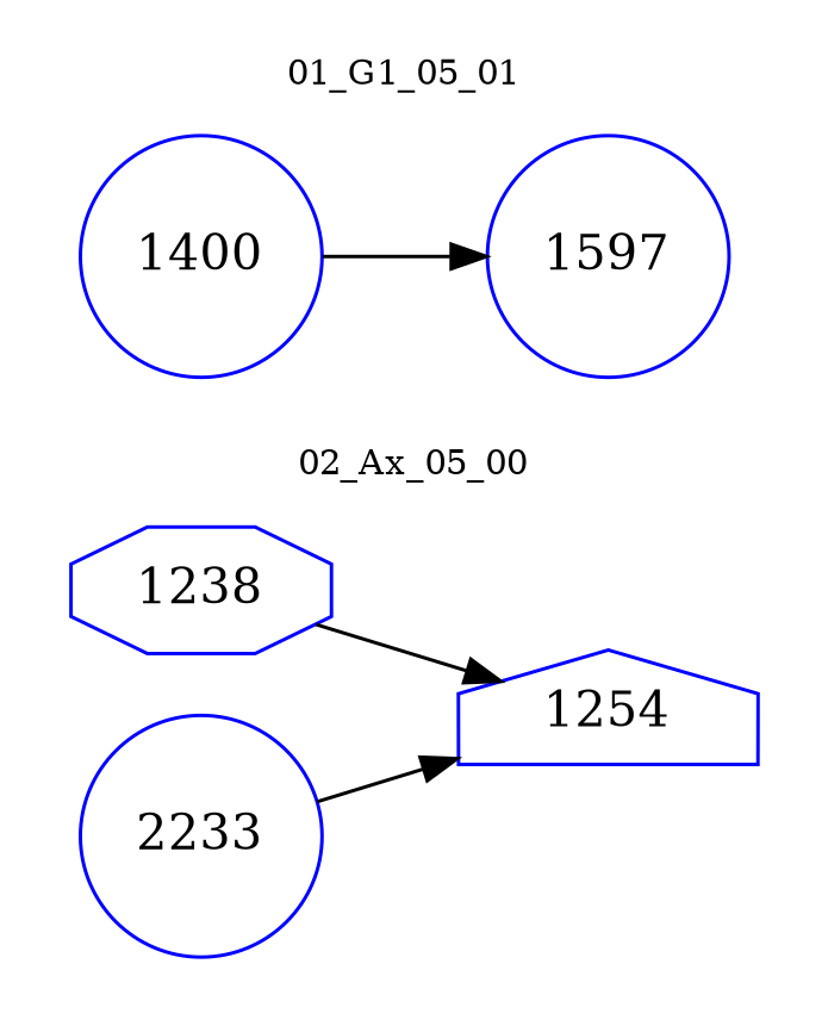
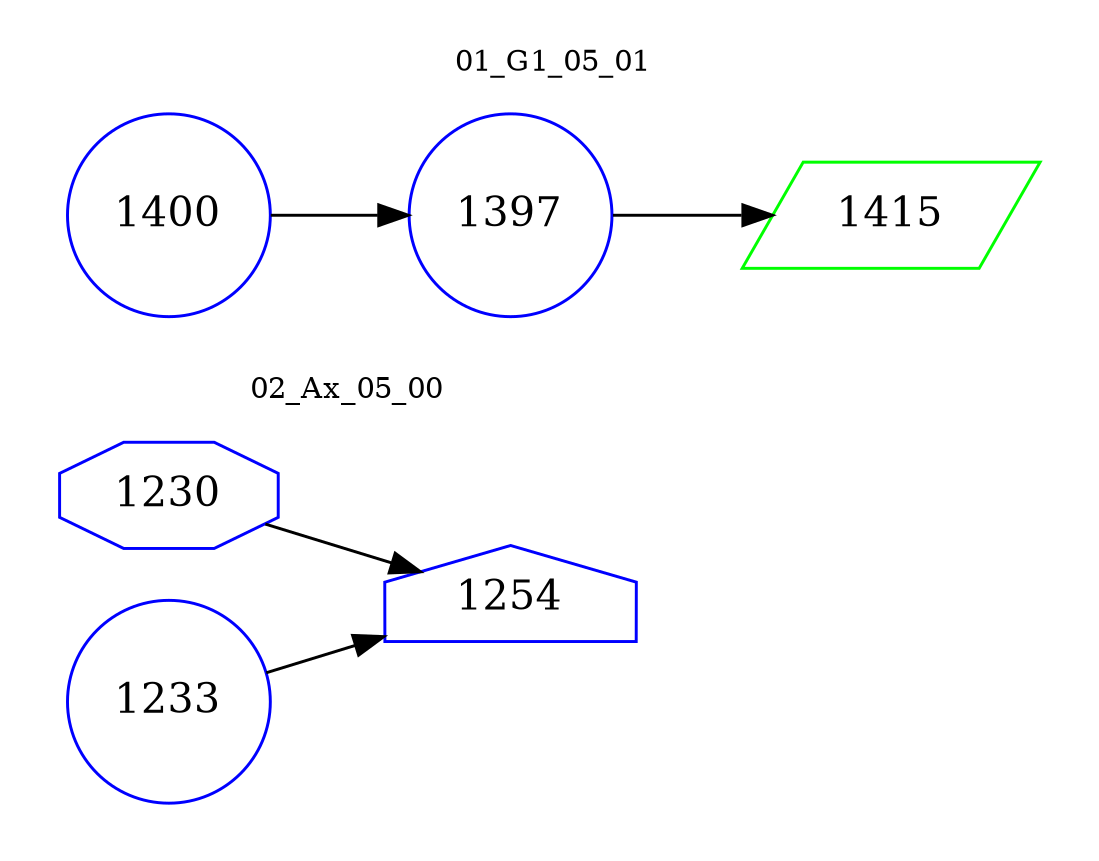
  digraph {
    rankdir=LR
    node [color=blue shape=circle]
    edge [color=black]
-   n1 [label=1238 shape=octagon]
-   n2 [label=2233]
+   n1 [label=1230 shape=octagon]
+   n2 [label=1233]
    n3 [label=1254 shape=house]
    n4 [label=1400]
-   n5 [label=1597]
+   n5 [label=1397]
+   n6 [color=green label=1415 shape=parallelogram]
    subgraph cluster_1 {
      color=white
      fontsize=10
      label="02_Ax_05_00"
      n1
      n2
      n3
    }
    subgraph cluster_2 {
      color=white
      fontsize=10
      label="01_G1_05_01"
      n4
      n5
+     n6
    }
    n1 -> n3
    n2 -> n3
    n4 -> n5
+   n5 -> n6
  }
